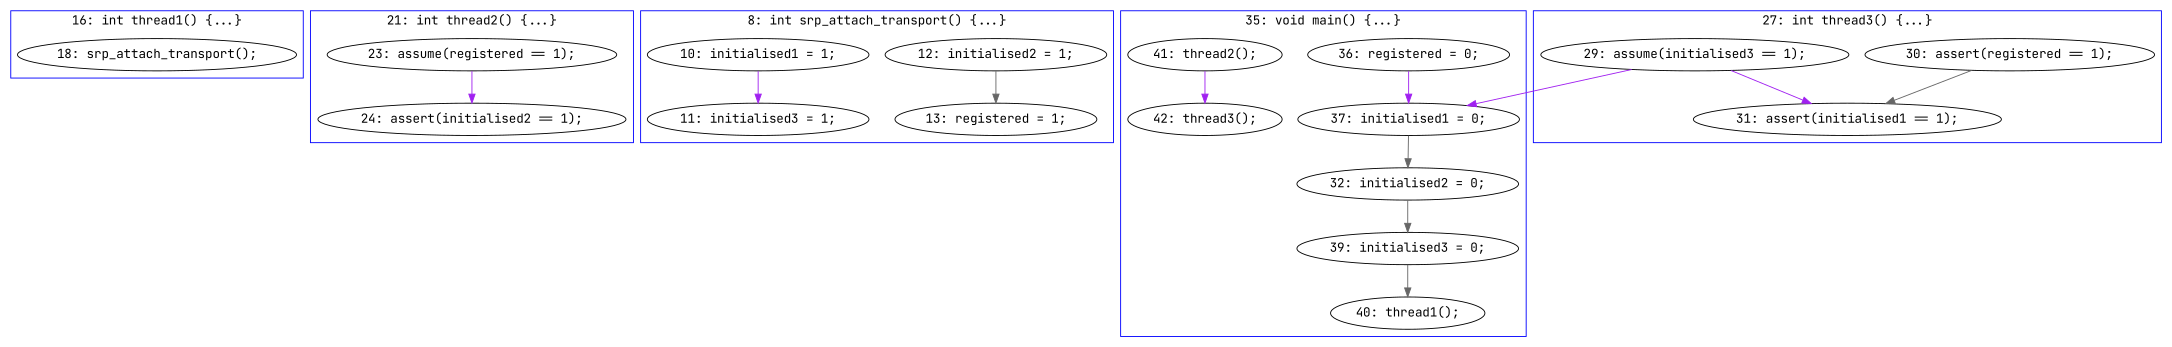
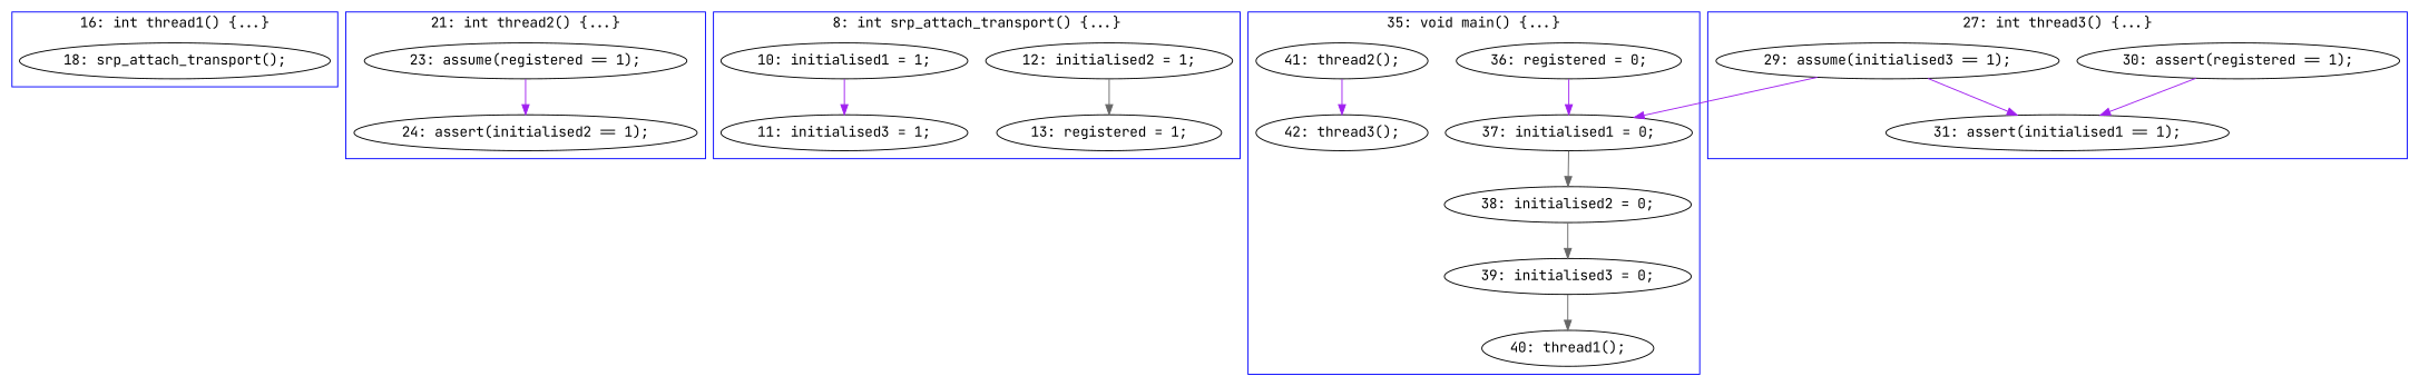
  digraph {
    compound=true
    fontname="JetBrains Mono"
    node [fontname="JetBrains Mono"]
    edge [color=purple fontname="JetBrains Mono"]
    n1 [label="18: srp_attach_transport();"]
    n2 [label="23: assume(registered == 1);"]
    n3 [label="24: assert(initialised2 == 1);"]
    n4 [label="12: initialised2 = 1;"]
    n5 [label="13: registered = 1;"]
    n6 [label="10: initialised1 = 1;"]
    n7 [label="11: initialised3 = 1;"]
    n8 [label="36: registered = 0;"]
    n9 [label="37: initialised1 = 0;"]
-   n10 [label="32: initialised2 = 0;"]
+   n10 [label="38: initialised2 = 0;"]
    n11 [label="39: initialised3 = 0;"]
    n12 [label="40: thread1();"]
    n13 [label="41: thread2();"]
    n14 [label="42: thread3();"]
    n15 [label="29: assume(initialised3 == 1);"]
    n16 [label="30: assert(registered == 1);"]
    n17 [label="31: assert(initialised1 == 1);"]
    subgraph cluster_1 {
      color=blue
      label="16: int thread1() {...}"
      n1
    }
    subgraph cluster_2 {
      color=blue
      label="21: int thread2() {...}"
      n2
      n3
    }
    subgraph cluster_3 {
      color=blue
      label="8: int srp_attach_transport() {...}"
      n4
      n5
      n6
      n7
    }
    subgraph cluster_4 {
      color=blue
      label="35: void main() {...}"
      n8
      n9
      n10
      n11
      n12
      n13
      n14
    }
    subgraph cluster_5 {
      color=blue
      label="27: int thread3() {...}"
      n15
      n16
      n17
    }
    n2 -> n3
    n4 -> n5 [color=gray40]
    n6 -> n7
    n8 -> n9
    n9 -> n10 [color=gray40]
    n10 -> n11 [color=gray40]
    n11 -> n12 [color=gray40]
    n13 -> n14
    n15 -> n9
    n15 -> n17
-   n16 -> n17 [color=gray40]
+   n16 -> n17
  }
